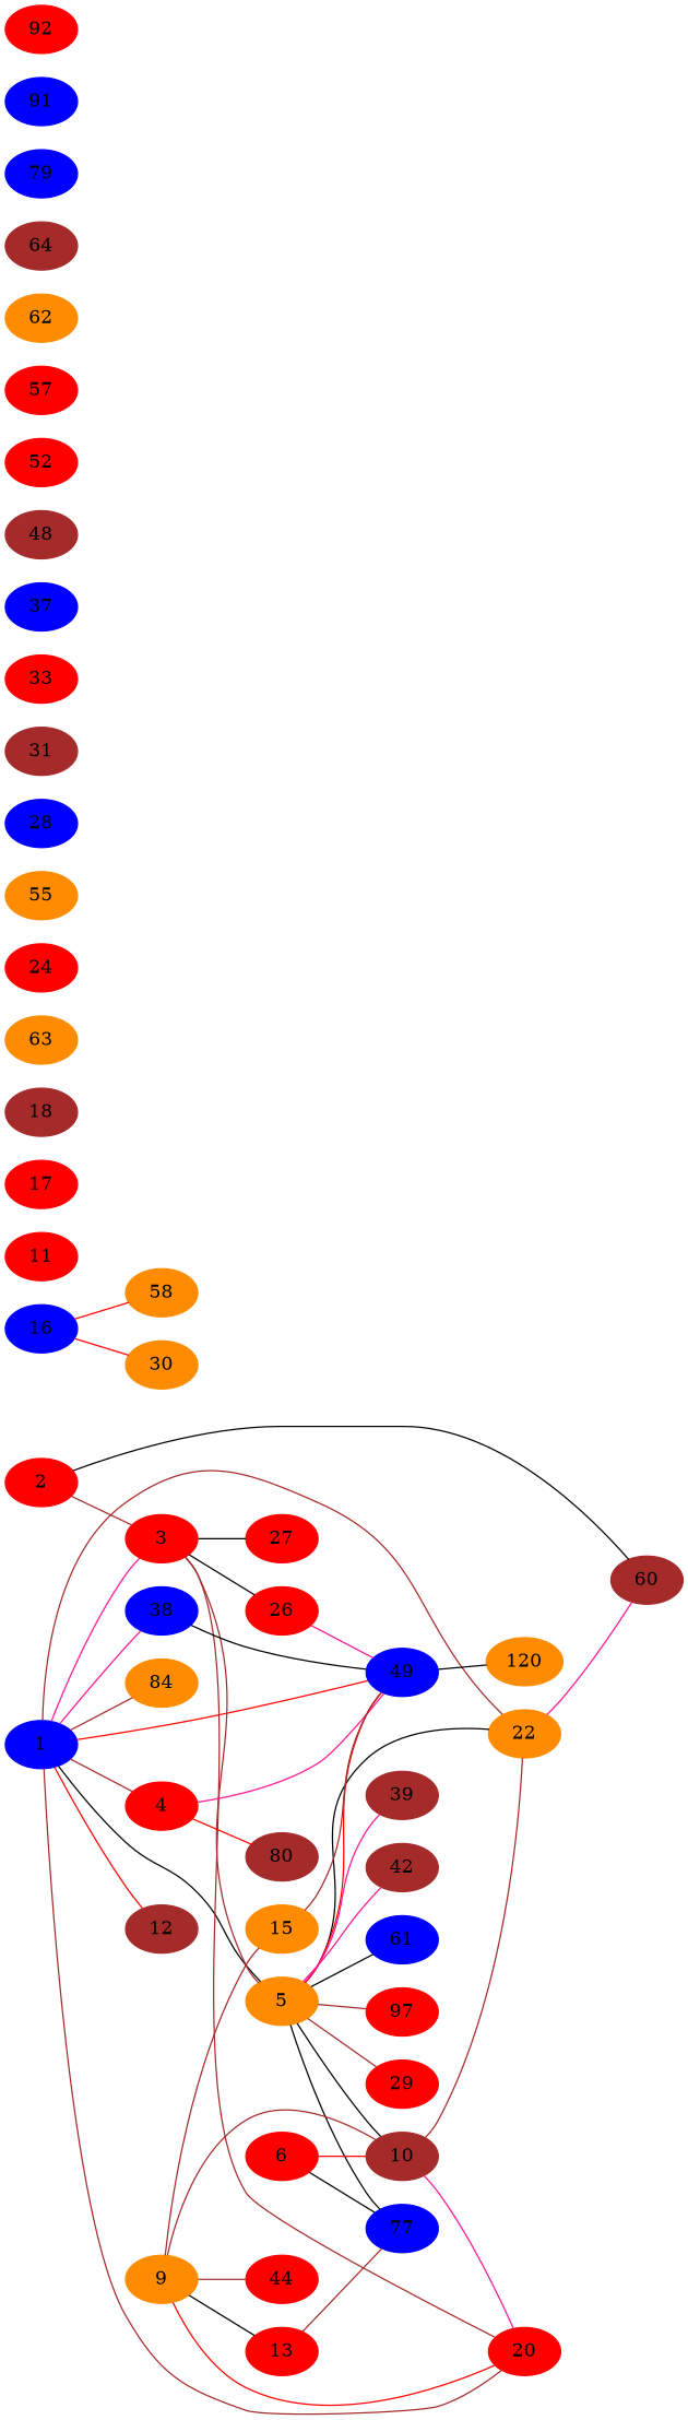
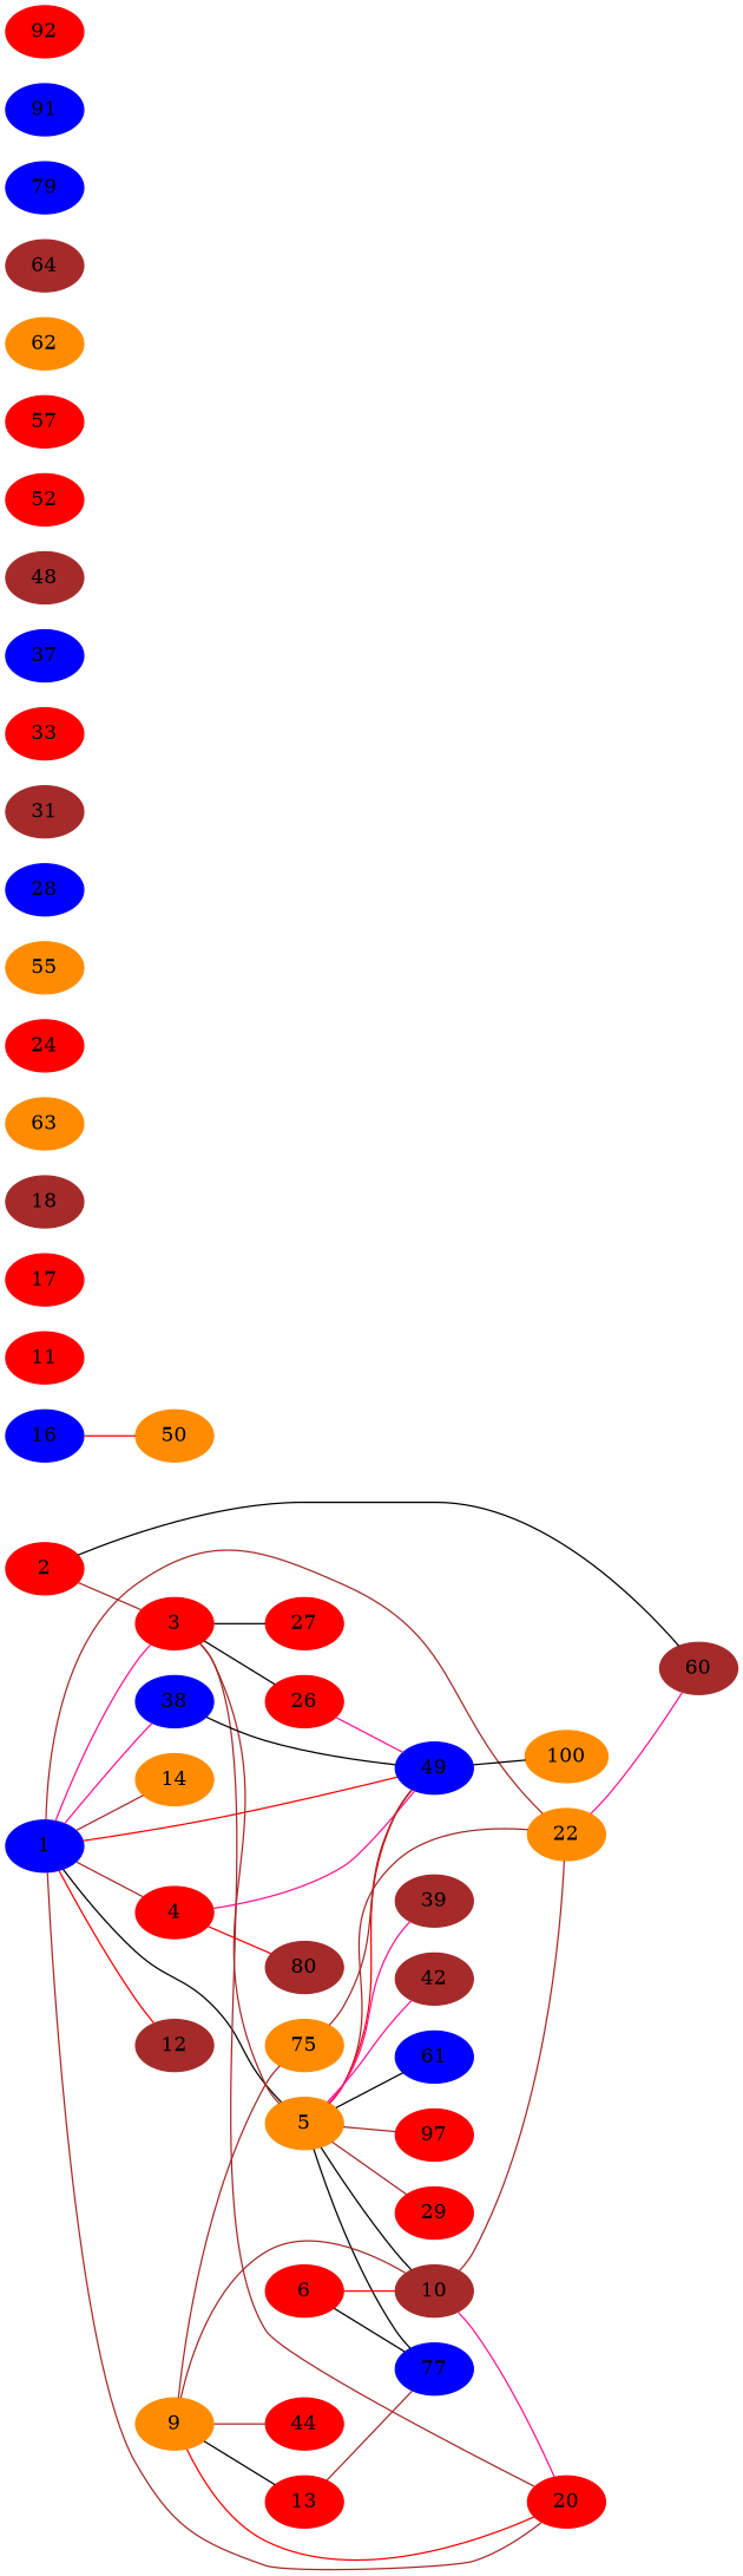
  graph {
    rankdir=LR
    node [color=red style=filled]
    edge [color=brown]
    1 [color=blue super="+66+46+19"]
    3 [super="+40+89+54"]
    4 [super="+55"]
    5 [color=darkorange super="+7+41+8"]
    12 [color=brown super="+73"]
-   14 [color=darkorange super="+94" label=84]
+   14 [color=darkorange super="+94"]
    20 [super="+88+67"]
    22 [color=darkorange super="+85"]
    38 [color=blue super="+58"]
    49 [color=blue super="+99+51+70"]
    26
    27
    80 [color=brown]
    10 [color=brown super="+34+45"]
    29
    39 [color=brown]
    42 [color=brown super="+98"]
    61 [color=blue]
    77 [color=blue super="+84"]
    97
    60 [color=brown super="+65"]
-   100 [color=darkorange label=120]
+   100 [color=darkorange]
    2
-   50 [color=darkorange super="+56" label=58]
+   50 [color=darkorange super="+56"]
    6 [super="+69"]
    9 [color=darkorange super="+59+32+53+63"]
    13
-   15 [color=darkorange]
+   15 [color=darkorange label=75]
    44
    11 [super="+83"]
    16 [color=blue super="+35+36"]
-   30 [color=darkorange super="+96"]
    17
    18 [color=brown]
    n35 [color=darkorange label=63]
    24 [super="+81"]
    n37 [color=darkorange label=55]
    28 [color=blue]
    31 [color=brown]
    33
    37 [color=blue super="+82+78"]
    48 [color=brown]
    52
    57
    62 [color=darkorange]
    64 [color=brown]
    79 [color=blue]
    91 [color=blue]
    92
    1 -- 3 [color=deeppink weight=3]
    1 -- 4
    1 -- 5 [color=black]
    1 -- 12 [color=red weight=2]
    1 -- 14
    1 -- 20
    1 -- 22
    1 -- 38 [color=deeppink]
    1 -- 49 [color=red weight=2]
    3 -- 5
    3 -- 20
    3 -- 26 [color=black]
    3 -- 27 [color=black]
    4 -- 49 [color=deeppink]
    4 -- 80 [color=red]
-   5 -- 22 [color=black]
+   5 -- 22
    5 -- 49 [color=red weight=2]
    5 -- 10 [color=black]
    5 -- 29
    5 -- 39 [color=deeppink]
    5 -- 42 [color=deeppink]
    5 -- 61 [color=black]
    5 -- 77 [color=black]
    5 -- 97
    22 -- 60 [color=deeppink]
    38 -- 49 [color=black]
    49 -- 100 [color=black]
    26 -- 49 [color=deeppink]
    10 -- 20 [color=deeppink]
    10 -- 22
    2 -- 3
    2 -- 60 [color=black]
    6 -- 10 [color=red]
    6 -- 77 [color=black]
    9 -- 20 [color=red]
    9 -- 10
    9 -- 13 [color=black]
    9 -- 15
    9 -- 44
    13 -- 77
    15 -- 49
    16 -- 50 [color=red]
-   16 -- 30 [color=red]
  }
